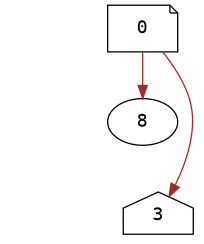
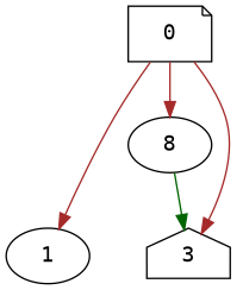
  strict digraph {
    fontname="DejaVu Sans Mono"
    node [fontname="DejaVu Sans Mono" shape=ellipse]
    edge [color=brown fontname="DejaVu Sans Mono" port=0 weight=0]
    0 [shape=note]
+   1
    n3 [label=8]
    3 [shape=house]
+   0 -> 1
    0 -> n3 [weight=1]
    0 -> 3
+   n3 -> 3 [color=darkgreen]
  }
